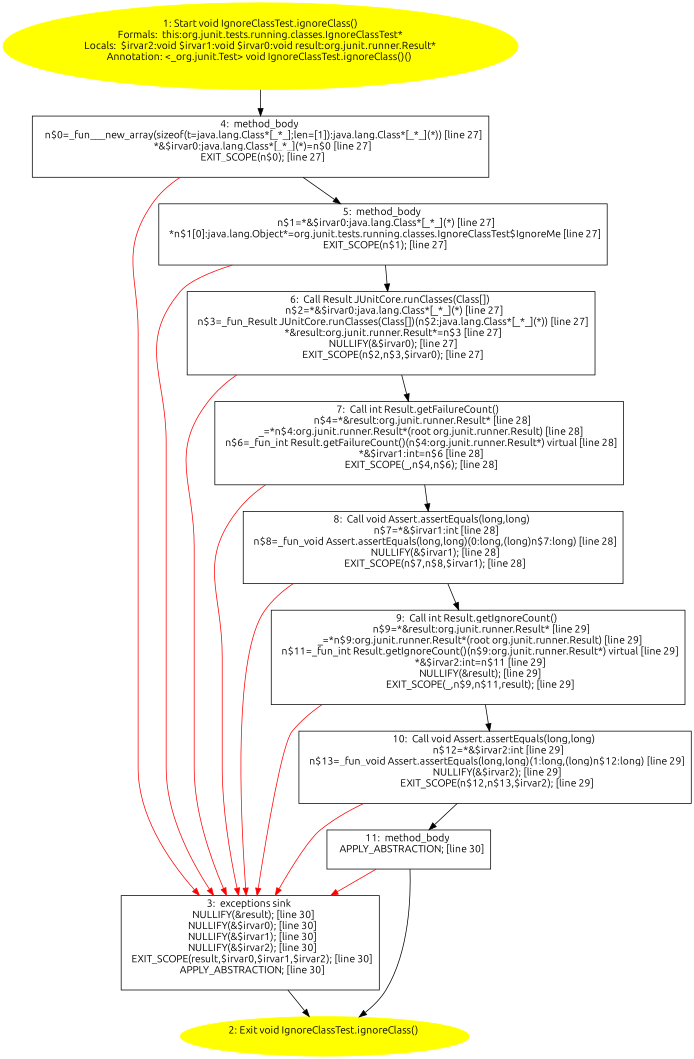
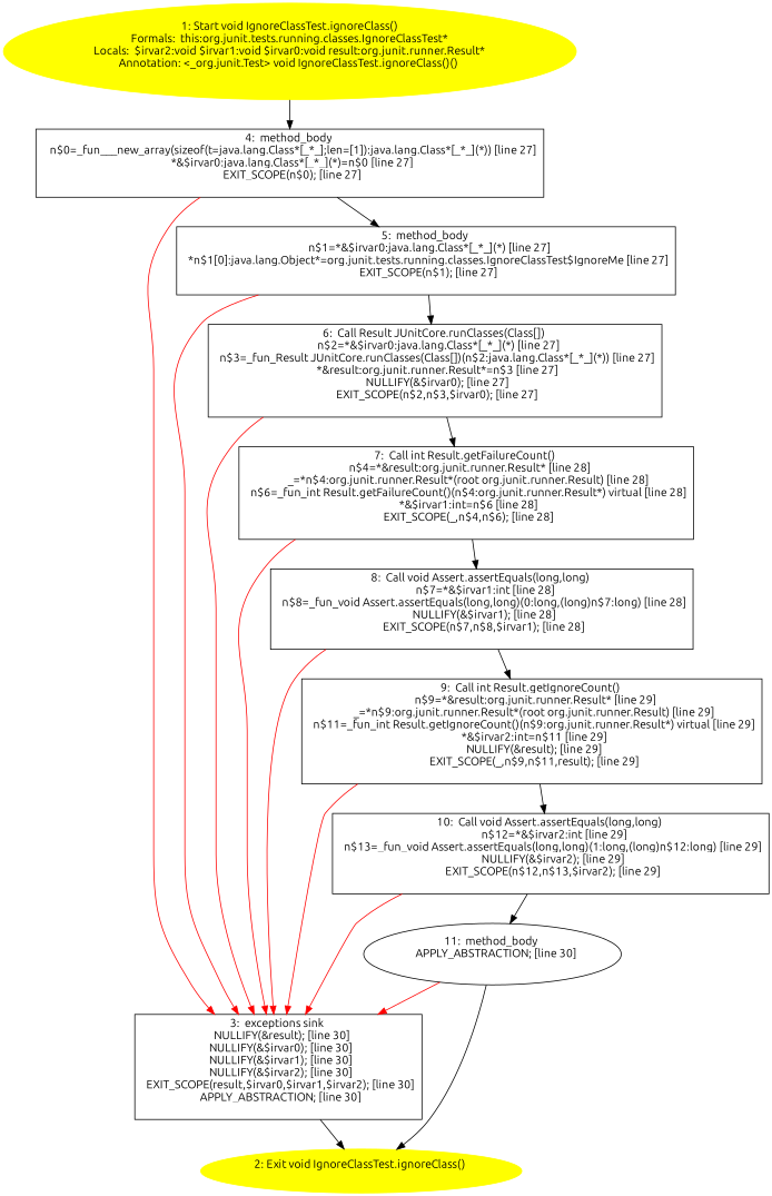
  digraph {
    fontname=Ubuntu
    node [fontname=Ubuntu shape=box]
    edge [fontname=Ubuntu]
    n1 [color=yellow label="1: Start void IgnoreClassTest.ignoreClass()\nFormals:  this:org.junit.tests.running.classes.IgnoreClassTest*\nLocals:  $irvar2:void $irvar1:void $irvar0:void result:org.junit.runner.Result*\nAnnotation: <_org.junit.Test> void IgnoreClassTest.ignoreClass()() \n  " style=filled shape=""]
    n2 [label="4:  method_body \n   n$0=_fun___new_array(sizeof(t=java.lang.Class*[_*_];len=[1]):java.lang.Class*[_*_](*)) [line 27]\n  *&$irvar0:java.lang.Class*[_*_](*)=n$0 [line 27]\n  EXIT_SCOPE(n$0); [line 27]\n "]
    n3 [label="3:  exceptions sink \n   NULLIFY(&result); [line 30]\n  NULLIFY(&$irvar0); [line 30]\n  NULLIFY(&$irvar1); [line 30]\n  NULLIFY(&$irvar2); [line 30]\n  EXIT_SCOPE(result,$irvar0,$irvar1,$irvar2); [line 30]\n  APPLY_ABSTRACTION; [line 30]\n "]
    n4 [label="5:  method_body \n   n$1=*&$irvar0:java.lang.Class*[_*_](*) [line 27]\n  *n$1[0]:java.lang.Object*=org.junit.tests.running.classes.IgnoreClassTest$IgnoreMe [line 27]\n  EXIT_SCOPE(n$1); [line 27]\n "]
    n5 [color=yellow label="2: Exit void IgnoreClassTest.ignoreClass() \n  " style=filled shape=""]
    n6 [label="6:  Call Result JUnitCore.runClasses(Class[]) \n   n$2=*&$irvar0:java.lang.Class*[_*_](*) [line 27]\n  n$3=_fun_Result JUnitCore.runClasses(Class[])(n$2:java.lang.Class*[_*_](*)) [line 27]\n  *&result:org.junit.runner.Result*=n$3 [line 27]\n  NULLIFY(&$irvar0); [line 27]\n  EXIT_SCOPE(n$2,n$3,$irvar0); [line 27]\n "]
    n7 [label="7:  Call int Result.getFailureCount() \n   n$4=*&result:org.junit.runner.Result* [line 28]\n  _=*n$4:org.junit.runner.Result*(root org.junit.runner.Result) [line 28]\n  n$6=_fun_int Result.getFailureCount()(n$4:org.junit.runner.Result*) virtual [line 28]\n  *&$irvar1:int=n$6 [line 28]\n  EXIT_SCOPE(_,n$4,n$6); [line 28]\n "]
    n8 [label="8:  Call void Assert.assertEquals(long,long) \n   n$7=*&$irvar1:int [line 28]\n  n$8=_fun_void Assert.assertEquals(long,long)(0:long,(long)n$7:long) [line 28]\n  NULLIFY(&$irvar1); [line 28]\n  EXIT_SCOPE(n$7,n$8,$irvar1); [line 28]\n "]
    n9 [label="9:  Call int Result.getIgnoreCount() \n   n$9=*&result:org.junit.runner.Result* [line 29]\n  _=*n$9:org.junit.runner.Result*(root org.junit.runner.Result) [line 29]\n  n$11=_fun_int Result.getIgnoreCount()(n$9:org.junit.runner.Result*) virtual [line 29]\n  *&$irvar2:int=n$11 [line 29]\n  NULLIFY(&result); [line 29]\n  EXIT_SCOPE(_,n$9,n$11,result); [line 29]\n "]
    n10 [label="10:  Call void Assert.assertEquals(long,long) \n   n$12=*&$irvar2:int [line 29]\n  n$13=_fun_void Assert.assertEquals(long,long)(1:long,(long)n$12:long) [line 29]\n  NULLIFY(&$irvar2); [line 29]\n  EXIT_SCOPE(n$12,n$13,$irvar2); [line 29]\n "]
-   n11 [label="11:  method_body \n   APPLY_ABSTRACTION; [line 30]\n "]
+   n11 [label="11:  method_body \n   APPLY_ABSTRACTION; [line 30]\n " shape=ellipse]
    n1 -> n2
    n2 -> n3 [color=red]
    n2 -> n4
    n3 -> n5
    n4 -> n3 [color=red]
    n4 -> n6
    n6 -> n3 [color=red]
    n6 -> n7
    n7 -> n3 [color=red]
    n7 -> n8
    n8 -> n3 [color=red]
    n8 -> n9
    n9 -> n3 [color=red]
    n9 -> n10
    n10 -> n3 [color=red]
    n10 -> n11
    n11 -> n3 [color=red]
    n11 -> n5
  }
